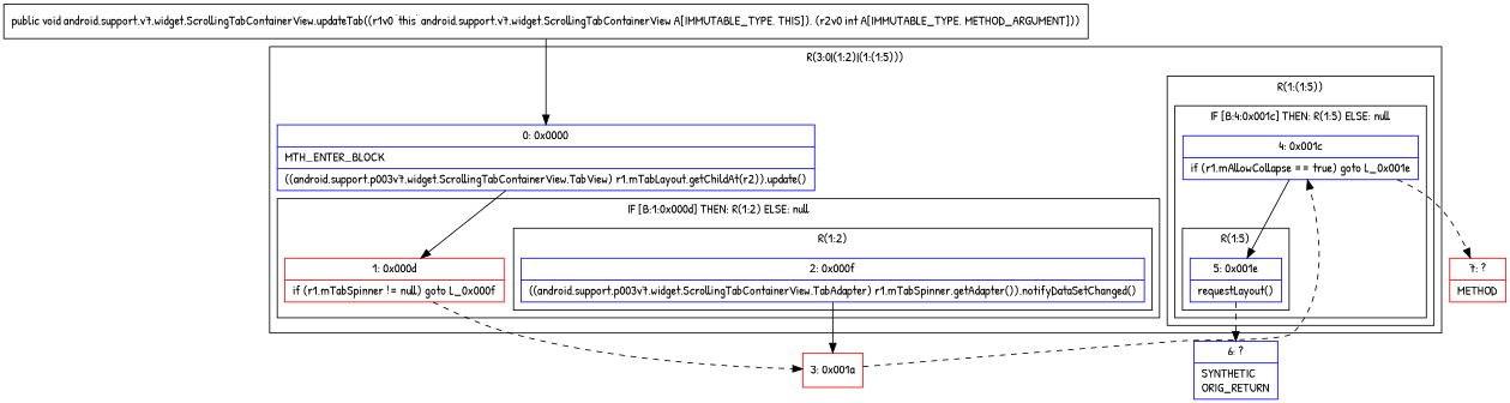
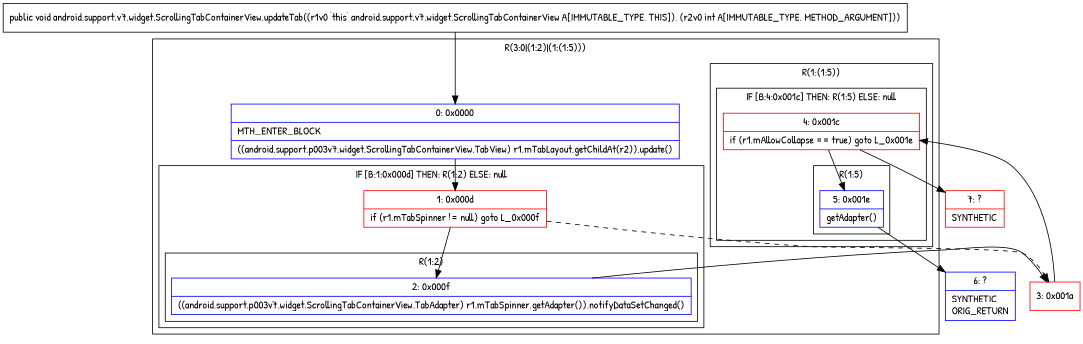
  digraph {
    fontname="Patrick Hand"
    node [color=blue fontname="Patrick Hand" shape=record]
    edge [fontname="Patrick Hand"]
    n1 [label="{2\:\ 0x000f|((android.support.p003v7.widget.ScrollingTabContainerView.TabAdapter) r1.mTabSpinner.getAdapter()).notifyDataSetChanged()\l}"]
    n2 [color=red label="{1\:\ 0x000d|if (r1.mTabSpinner != null) goto L_0x000f\l}"]
-   n3 [label="{5\:\ 0x001e|requestLayout()\l}"]
-   n4 [label="{4\:\ 0x001c|if (r1.mAllowCollapse == true) goto L_0x001e\l}"]
+   n3 [label="{5\:\ 0x001e|getAdapter()\l}"]
+   n4 [color=red label="{4\:\ 0x001c|if (r1.mAllowCollapse == true) goto L_0x001e\l}"]
    n5 [label="{0\:\ 0x0000|MTH_ENTER_BLOCK\l|((android.support.p003v7.widget.ScrollingTabContainerView.TabView) r1.mTabLayout.getChildAt(r2)).update()\l}"]
    n6 [color=red label="{3\:\ 0x001a}"]
    n7 [label="{6\:\ ?|SYNTHETIC\lORIG_RETURN\l}"]
-   n8 [color=red label="{7\:\ ?|METHOD\l}"]
+   n8 [color=red label="{7\:\ ?|SYNTHETIC\l}"]
    n9 [label="{public void android.support.v7.widget.ScrollingTabContainerView.updateTab((r1v0 'this' android.support.v7.widget.ScrollingTabContainerView A[IMMUTABLE_TYPE, THIS]), (r2v0 int A[IMMUTABLE_TYPE, METHOD_ARGUMENT])) }" color=""]
    subgraph cluster_1 {
      label="R(3:0|(1:2)|(1:(1:5)))"
      n5
      subgraph cluster_2 {
        label="IF [B:1:0x000d] THEN: R(1:2) ELSE: null"
        n2
        subgraph cluster_3 {
          label="R(1:2)"
          n1
        }
      }
      subgraph cluster_4 {
        label="R(1:(1:5))"
        subgraph cluster_5 {
          label="IF [B:4:0x001c] THEN: R(1:5) ELSE: null"
          n4
          subgraph cluster_6 {
            label="R(1:5)"
            n3
          }
        }
      }
    }
    n1 -> n6
+   n2 -> n1
    n2 -> n6 [style=dashed]
-   n3 -> n7 [style=dashed]
+   n3 -> n7
    n4 -> n3
-   n4 -> n8 [style=dashed]
+   n4 -> n8 [style=solid]
    n5 -> n2
-   n6 -> n4 [style=dashed]
+   n6 -> n4
    n9 -> n5
  }
